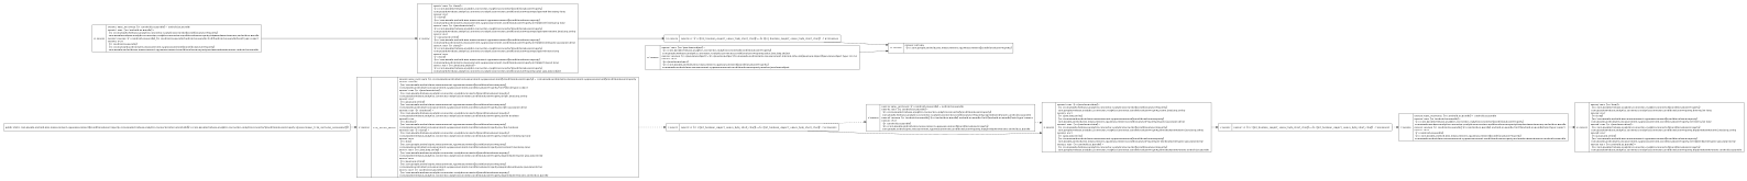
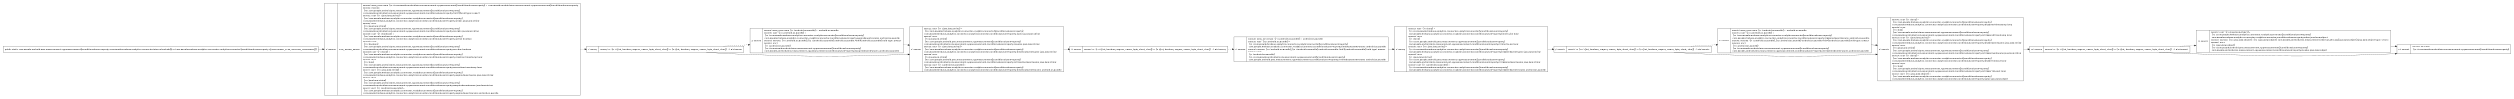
  digraph {
    fontname="Fira Sans"
    rankdir=LR
    node [fontname="Fira Sans" shape=record]
    edge [fontname="Fira Sans"]
    n1 [label="{0\:\ 0x0000|MTH_ENTER_BLOCK\l|0x0000: NEW_INSTANCE  (r0 I:com.google.android.gms.measurement.AppMeasurement$ConditionalUserProperty) =  com.google.android.gms.measurement.AppMeasurement$ConditionalUserProperty \l0x0002: INVOKE  \l  (r0 I:com.google.android.gms.measurement.AppMeasurement$ConditionalUserProperty)\l com.google.android.gms.measurement.AppMeasurement.ConditionalUserProperty.\<init\>():void type: DIRECT \l0x0005: IGET  (r1 I:java.lang.String) = \l  (r3 I:com.google.firebase.analytics.connector.AnalyticsConnector$ConditionalUserProperty)\l com.google.firebase.analytics.connector.AnalyticsConnector.ConditionalUserProperty.origin java.lang.String \l0x0007: IPUT  \l  (r1 I:java.lang.String)\l  (r0 I:com.google.android.gms.measurement.AppMeasurement$ConditionalUserProperty)\l com.google.android.gms.measurement.AppMeasurement.ConditionalUserProperty.mOrigin java.lang.String \l0x0009: IGET  (r1 I:boolean) = \l  (r3 I:com.google.firebase.analytics.connector.AnalyticsConnector$ConditionalUserProperty)\l com.google.firebase.analytics.connector.AnalyticsConnector.ConditionalUserProperty.active boolean \l0x000b: IPUT  \l  (r1 I:boolean)\l  (r0 I:com.google.android.gms.measurement.AppMeasurement$ConditionalUserProperty)\l com.google.android.gms.measurement.AppMeasurement.ConditionalUserProperty.mActive boolean \l0x000d: IGET  (r1 I:long) = \l  (r3 I:com.google.firebase.analytics.connector.AnalyticsConnector$ConditionalUserProperty)\l com.google.firebase.analytics.connector.AnalyticsConnector.ConditionalUserProperty.creationTimestamp long \l0x000f: IPUT  \l  (r1 I:long)\l  (r0 I:com.google.android.gms.measurement.AppMeasurement$ConditionalUserProperty)\l com.google.android.gms.measurement.AppMeasurement.ConditionalUserProperty.mCreationTimestamp long \l0x0011: IGET  (r1 I:java.lang.String) = \l  (r3 I:com.google.firebase.analytics.connector.AnalyticsConnector$ConditionalUserProperty)\l com.google.firebase.analytics.connector.AnalyticsConnector.ConditionalUserProperty.expiredEventName java.lang.String \l0x0013: IPUT  \l  (r1 I:java.lang.String)\l  (r0 I:com.google.android.gms.measurement.AppMeasurement$ConditionalUserProperty)\l com.google.android.gms.measurement.AppMeasurement.ConditionalUserProperty.mExpiredEventName java.lang.String \l0x0015: IGET  (r1 I:android.os.Bundle) = \l  (r3 I:com.google.firebase.analytics.connector.AnalyticsConnector$ConditionalUserProperty)\l com.google.firebase.analytics.connector.AnalyticsConnector.ConditionalUserProperty.expiredEventParams android.os.Bundle \l}"]
    n2 [label="{1\:\ 0x0017|0x0017: IF  (r1 I:?[int, boolean, OBJECT, ARRAY, byte, short, char]) == (0 ?[int, boolean, OBJECT, ARRAY, byte, short, char])  \-\> B:3:0x0022 \l}"]
    n3 [label="{2\:\ 0x0019|0x0019: NEW_INSTANCE  (r1 I:android.os.Bundle) =  android.os.Bundle \l0x001b: IGET  (r2 I:android.os.Bundle) = \l  (r3 I:com.google.firebase.analytics.connector.AnalyticsConnector$ConditionalUserProperty)\l com.google.firebase.analytics.connector.AnalyticsConnector.ConditionalUserProperty.expiredEventParams android.os.Bundle \l0x001d: INVOKE  (r1 I:android.os.Bundle), (r2 I:android.os.Bundle) android.os.Bundle.\<init\>(android.os.Bundle):void type: DIRECT \l0x0020: IPUT  \l  (r1 I:android.os.Bundle)\l  (r0 I:com.google.android.gms.measurement.AppMeasurement$ConditionalUserProperty)\l com.google.android.gms.measurement.AppMeasurement.ConditionalUserProperty.mExpiredEventParams android.os.Bundle \l}"]
    n4 [label="{3\:\ 0x0022|0x0022: IGET  (r1 I:java.lang.String) = \l  (r3 I:com.google.firebase.analytics.connector.AnalyticsConnector$ConditionalUserProperty)\l com.google.firebase.analytics.connector.AnalyticsConnector.ConditionalUserProperty.name java.lang.String \l0x0024: IPUT  \l  (r1 I:java.lang.String)\l  (r0 I:com.google.android.gms.measurement.AppMeasurement$ConditionalUserProperty)\l com.google.android.gms.measurement.AppMeasurement.ConditionalUserProperty.mName java.lang.String \l0x0026: IGET  (r1 I:java.lang.String) = \l  (r3 I:com.google.firebase.analytics.connector.AnalyticsConnector$ConditionalUserProperty)\l com.google.firebase.analytics.connector.AnalyticsConnector.ConditionalUserProperty.timedOutEventName java.lang.String \l0x0028: IPUT  \l  (r1 I:java.lang.String)\l  (r0 I:com.google.android.gms.measurement.AppMeasurement$ConditionalUserProperty)\l com.google.android.gms.measurement.AppMeasurement.ConditionalUserProperty.mTimedOutEventName java.lang.String \l0x002a: IGET  (r1 I:android.os.Bundle) = \l  (r3 I:com.google.firebase.analytics.connector.AnalyticsConnector$ConditionalUserProperty)\l com.google.firebase.analytics.connector.AnalyticsConnector.ConditionalUserProperty.timedOutEventParams android.os.Bundle \l}"]
    n5 [label="{4\:\ 0x002c|0x002c: IF  (r1 I:?[int, boolean, OBJECT, ARRAY, byte, short, char]) == (0 ?[int, boolean, OBJECT, ARRAY, byte, short, char])  \-\> B:6:0x0037 \l}"]
    n6 [label="{5\:\ 0x002e|0x002e: NEW_INSTANCE  (r1 I:android.os.Bundle) =  android.os.Bundle \l0x0030: IGET  (r2 I:android.os.Bundle) = \l  (r3 I:com.google.firebase.analytics.connector.AnalyticsConnector$ConditionalUserProperty)\l com.google.firebase.analytics.connector.AnalyticsConnector.ConditionalUserProperty.timedOutEventParams android.os.Bundle \l0x0032: INVOKE  (r1 I:android.os.Bundle), (r2 I:android.os.Bundle) android.os.Bundle.\<init\>(android.os.Bundle):void type: DIRECT \l0x0035: IPUT  \l  (r1 I:android.os.Bundle)\l  (r0 I:com.google.android.gms.measurement.AppMeasurement$ConditionalUserProperty)\l com.google.android.gms.measurement.AppMeasurement.ConditionalUserProperty.mTimedOutEventParams android.os.Bundle \l}"]
    n7 [label="{6\:\ 0x0037|0x0037: IGET  (r1 I:long) = \l  (r3 I:com.google.firebase.analytics.connector.AnalyticsConnector$ConditionalUserProperty)\l com.google.firebase.analytics.connector.AnalyticsConnector.ConditionalUserProperty.timeToLive long \l0x0039: IPUT  \l  (r1 I:long)\l  (r0 I:com.google.android.gms.measurement.AppMeasurement$ConditionalUserProperty)\l com.google.android.gms.measurement.AppMeasurement.ConditionalUserProperty.mTimeToLive long \l0x003b: IGET  (r1 I:java.lang.String) = \l  (r3 I:com.google.firebase.analytics.connector.AnalyticsConnector$ConditionalUserProperty)\l com.google.firebase.analytics.connector.AnalyticsConnector.ConditionalUserProperty.triggeredEventName java.lang.String \l0x003d: IPUT  \l  (r1 I:java.lang.String)\l  (r0 I:com.google.android.gms.measurement.AppMeasurement$ConditionalUserProperty)\l com.google.android.gms.measurement.AppMeasurement.ConditionalUserProperty.mTriggeredEventName java.lang.String \l0x003f: IGET  (r1 I:android.os.Bundle) = \l  (r3 I:com.google.firebase.analytics.connector.AnalyticsConnector$ConditionalUserProperty)\l com.google.firebase.analytics.connector.AnalyticsConnector.ConditionalUserProperty.triggeredEventParams android.os.Bundle \l}"]
+   n8 [label="{7\:\ 0x0041|0x0041: IF  (r1 I:?[int, boolean, OBJECT, ARRAY, byte, short, char]) == (0 ?[int, boolean, OBJECT, ARRAY, byte, short, char])  \-\> B:9:0x004c \l}"]
    n9 [label="{8\:\ 0x0043|0x0043: NEW_INSTANCE  (r1 I:android.os.Bundle) =  android.os.Bundle \l0x0045: IGET  (r2 I:android.os.Bundle) = \l  (r3 I:com.google.firebase.analytics.connector.AnalyticsConnector$ConditionalUserProperty)\l com.google.firebase.analytics.connector.AnalyticsConnector.ConditionalUserProperty.triggeredEventParams android.os.Bundle \l0x0047: INVOKE  (r1 I:android.os.Bundle), (r2 I:android.os.Bundle) android.os.Bundle.\<init\>(android.os.Bundle):void type: DIRECT \l0x004a: IPUT  \l  (r1 I:android.os.Bundle)\l  (r0 I:com.google.android.gms.measurement.AppMeasurement$ConditionalUserProperty)\l com.google.android.gms.measurement.AppMeasurement.ConditionalUserProperty.mTriggeredEventParams android.os.Bundle \l}"]
    n10 [label="{9\:\ 0x004c|0x004c: IGET  (r1 I:long) = \l  (r3 I:com.google.firebase.analytics.connector.AnalyticsConnector$ConditionalUserProperty)\l com.google.firebase.analytics.connector.AnalyticsConnector.ConditionalUserProperty.triggeredTimestamp long \l0x004e: IPUT  \l  (r1 I:long)\l  (r0 I:com.google.android.gms.measurement.AppMeasurement$ConditionalUserProperty)\l com.google.android.gms.measurement.AppMeasurement.ConditionalUserProperty.mTriggeredTimestamp long \l0x0050: IGET  (r1 I:java.lang.String) = \l  (r3 I:com.google.firebase.analytics.connector.AnalyticsConnector$ConditionalUserProperty)\l com.google.firebase.analytics.connector.AnalyticsConnector.ConditionalUserProperty.triggerEventName java.lang.String \l0x0052: IPUT  \l  (r1 I:java.lang.String)\l  (r0 I:com.google.android.gms.measurement.AppMeasurement$ConditionalUserProperty)\l com.google.android.gms.measurement.AppMeasurement.ConditionalUserProperty.mTriggerEventName java.lang.String \l0x0054: IGET  (r1 I:long) = \l  (r3 I:com.google.firebase.analytics.connector.AnalyticsConnector$ConditionalUserProperty)\l com.google.firebase.analytics.connector.AnalyticsConnector.ConditionalUserProperty.triggerTimeout long \l0x0056: IPUT  \l  (r1 I:long)\l  (r0 I:com.google.android.gms.measurement.AppMeasurement$ConditionalUserProperty)\l com.google.android.gms.measurement.AppMeasurement.ConditionalUserProperty.mTriggerTimeout long \l0x0051: IGET  (r1 I:java.lang.Object) = \l  (r3 I:com.google.firebase.analytics.connector.AnalyticsConnector$ConditionalUserProperty)\l com.google.firebase.analytics.connector.AnalyticsConnector.ConditionalUserProperty.value java.lang.Object \l}"]
    n11 [label="{10\:\ 0x005a|0x005a: IF  (r1 I:?[int, boolean, OBJECT, ARRAY, byte, short, char]) == (0 ?[int, boolean, OBJECT, ARRAY, byte, short, char])  \-\> B:12:0x0064 \l}"]
    n12 [label="{11\:\ 0x005c|0x005c: IGET  (r3 I:java.lang.Object) = \l  (r3 I:com.google.firebase.analytics.connector.AnalyticsConnector$ConditionalUserProperty)\l com.google.firebase.analytics.connector.AnalyticsConnector.ConditionalUserProperty.value java.lang.Object \l0x005e: INVOKE  (r3 I:java.lang.Object) = (r3 I:java.lang.Object) com.google.android.gms.measurement.internal.zzho.zza(java.lang.Object):java.lang.Object type: STATIC \l0x0062: IPUT  \l  (r3 I:java.lang.Object)\l  (r0 I:com.google.android.gms.measurement.AppMeasurement$ConditionalUserProperty)\l com.google.android.gms.measurement.AppMeasurement.ConditionalUserProperty.mValue java.lang.Object \l}"]
    n13 [label="{12\:\ 0x0064|0x0064: RETURN  \l  (r0 I:com.google.android.gms.measurement.AppMeasurement$ConditionalUserProperty)\l \l}"]
    n14 [label="{public static com.google.android.gms.measurement.AppMeasurement$ConditionalUserProperty com.google.firebase.analytics.connector.internal.zzd.zzb((r3 I:com.google.firebase.analytics.connector.AnalyticsConnector$ConditionalUserProperty A[IMMUTABLE_TYPE, METHOD_ARGUMENT])) }"]
    n1 -> n2 [style=dashed]
    n2 -> n3 [style=dashed]
    n2 -> n4
    n3 -> n4 [style=dashed]
    n4 -> n5
    n5 -> n6 [style=dashed]
    n6 -> n7
+   n7 -> n8
+   n8 -> n9 [style=dashed]
+   n8 -> n10
    n9 -> n10
    n10 -> n11
+   n11 -> n12 [style=dashed]
    n11 -> n13
    n12 -> n13
    n14 -> n1
  }
